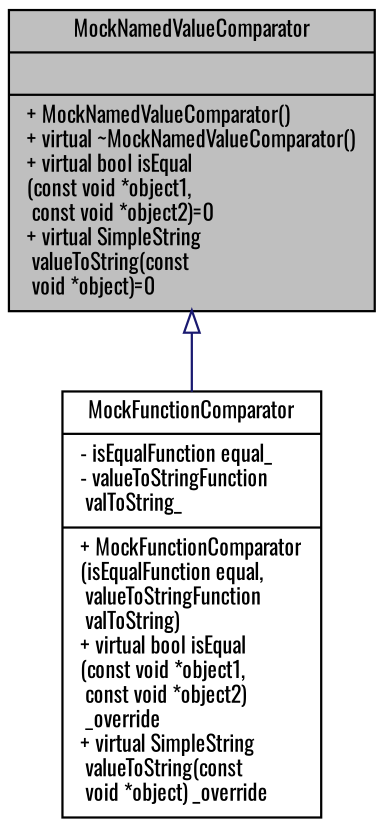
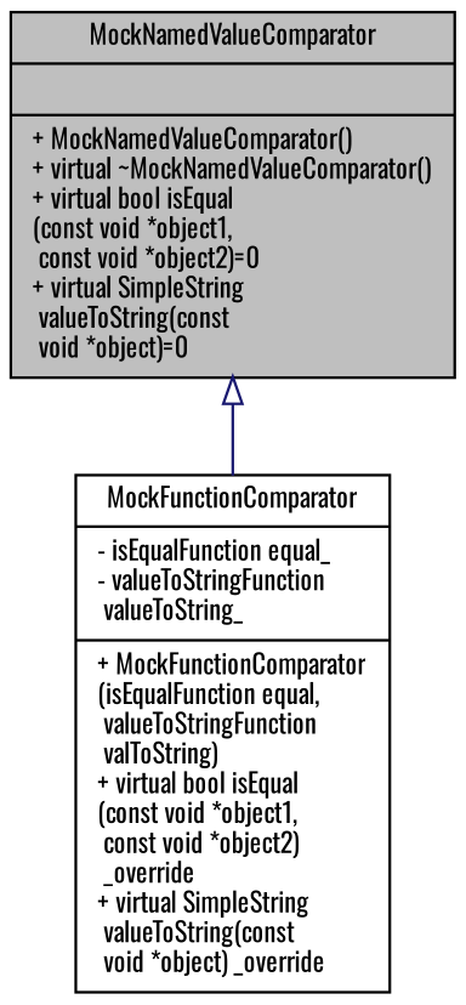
  digraph {
    fontname=Oswald
    node [color=black fontname=Oswald fontsize=10 shape=record style=filled]
    n1 [fillcolor=grey75 fontcolor=black height=0.2 label="{MockNamedValueComparator\n||+  MockNamedValueComparator()\l+ virtual ~MockNamedValueComparator()\l+ virtual bool isEqual\l(const void *object1,\l const void *object2)=0\l+ virtual SimpleString\l valueToString(const\l void *object)=0\l}" width=0.4]
-   n2 [fillcolor=white height=0.2 label="{MockFunctionComparator\n|- isEqualFunction equal_\l- valueToStringFunction\l valToString_\l|+  MockFunctionComparator\l(isEqualFunction equal,\l valueToStringFunction\l valToString)\l+ virtual bool isEqual\l(const void *object1,\l const void *object2)\l _override\l+ virtual SimpleString\l valueToString(const\l void *object) _override\l}" width=0.4]
+   n2 [fillcolor=white height=0.2 label="{MockFunctionComparator\n|- isEqualFunction equal_\l- valueToStringFunction\l valueToString_\l|+  MockFunctionComparator\l(isEqualFunction equal,\l valueToStringFunction\l valToString)\l+ virtual bool isEqual\l(const void *object1,\l const void *object2)\l _override\l+ virtual SimpleString\l valueToString(const\l void *object) _override\l}" width=0.4]
    n1 -> n2 [arrowtail=onormal color=midnightblue dir=back fontname=Oswald fontsize=10 labelfontname=Helvetica labelfontsize=10 style=solid]
  }
